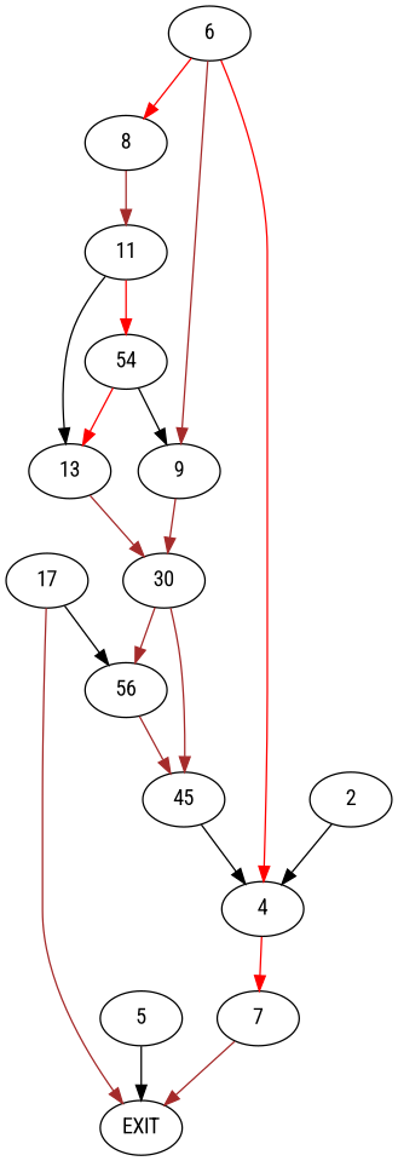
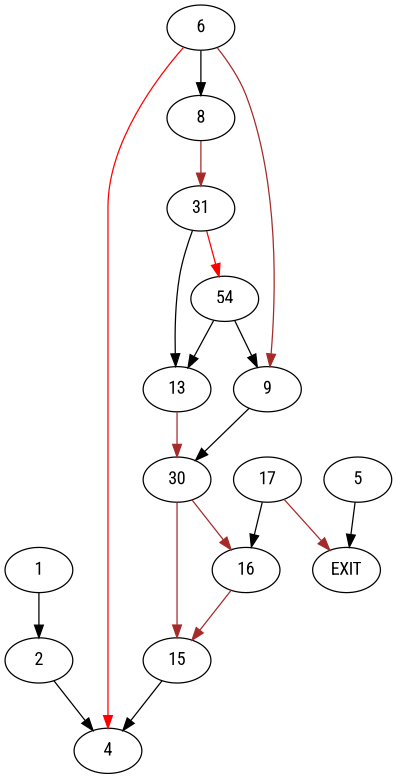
  digraph {
    fontname="Roboto Condensed"
    node [fontname="Roboto Condensed"]
    edge [color=brown fontname="Roboto Condensed"]
+   1
    2
    n3 [label=EXIT]
    4
-   7
    5
    6
    8
    9
-   11
+   11 [label=31]
    n11 [label=30]
    13
    n13 [label=54]
-   15 [label=45]
-   16 [label=56]
+   15
+   16
    17
+   1 -> 2 [color=black]
    2 -> 4 [color=black]
-   4 -> 7 [color=red]
-   7 -> n3
    5 -> n3 [color=black]
    6 -> 4 [color=red]
-   6 -> 8 [color=red]
+   6 -> 8 [color=black]
    6 -> 9
    8 -> 11
-   9 -> n11
+   9 -> n11 [color=black]
    11 -> 13 [color=black]
    11 -> n13 [color=red]
    n11 -> 15
    n11 -> 16
    13 -> n11
    n13 -> 9 [color=black]
-   n13 -> 13 [color=red]
+   n13 -> 13 [color=black]
    15 -> 4 [color=black]
    16 -> 15
    17 -> n3
    17 -> 16 [color=black]
  }
